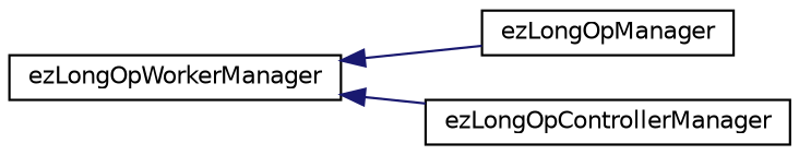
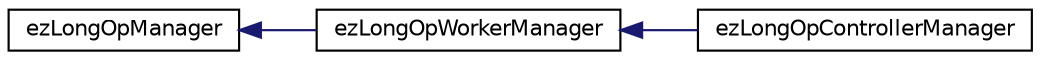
  digraph {
    rankdir=LR
    node [color=black fillcolor=white fontname=Helvetica fontsize=10 shape=record style=filled]
    edge [color=midnightblue dir=back fontname=Helvetica fontsize=10 labelfontname=Helvetica labelfontsize=10 style=solid]
    n1 [height=0.2 label=ezLongOpManager width=0.4]
    n2 [height=0.2 label=ezLongOpWorkerManager width=0.4]
    n3 [height=0.2 label=ezLongOpControllerManager width=0.4]
-   n2 -> n1
+   n1 -> n2
    n2 -> n3
  }
